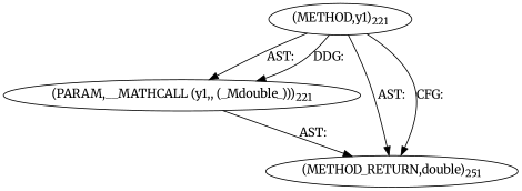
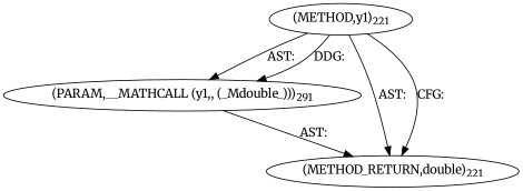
  digraph {
    fontname=Merriweather
    node [fontname=Merriweather]
    edge [fontname=Merriweather]
    n1 [label=<(METHOD,y1)<SUB>221</SUB>>]
-   n2 [label=<(PARAM,__MATHCALL (y1,, (_Mdouble_)))<SUB>221</SUB>>]
-   n3 [label=<(METHOD_RETURN,double)<SUB>251</SUB>>]
+   n2 [label=<(PARAM,__MATHCALL (y1,, (_Mdouble_)))<SUB>291</SUB>>]
+   n3 [label=<(METHOD_RETURN,double)<SUB>221</SUB>>]
    n1 -> n2 [label="AST: "]
    n1 -> n2 [label="DDG: "]
    n1 -> n3 [label="AST: "]
    n1 -> n3 [label="CFG: "]
    n2 -> n3 [label="AST: "]
  }
